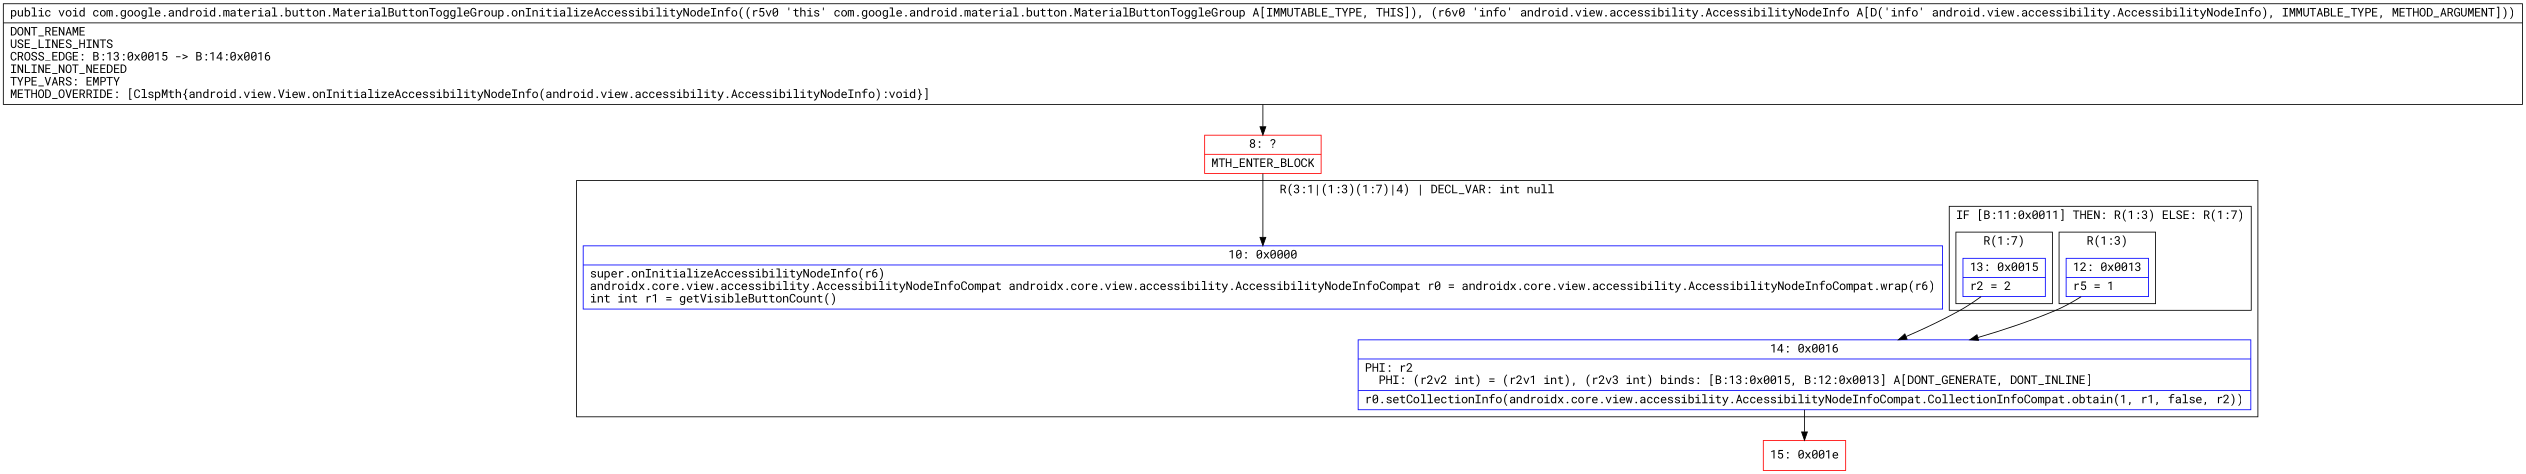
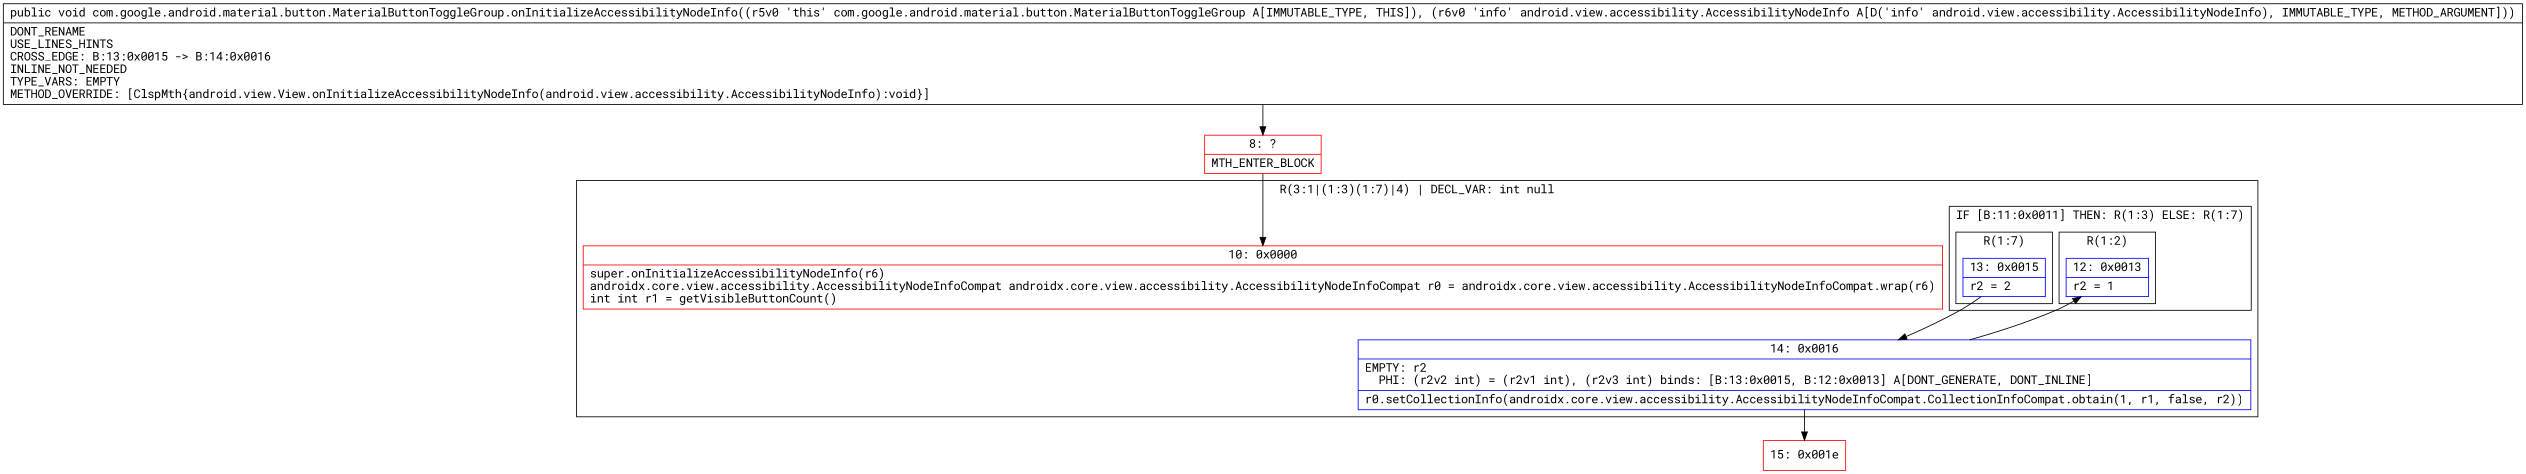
  digraph {
    fontname="Roboto Mono"
    node [color=blue fontname="Roboto Mono" shape=record]
    edge [fontname="Roboto Mono"]
-   n1 [label="{12\:\ 0x0013|r5 = 1\l}"]
+   n1 [label="{12\:\ 0x0013|r2 = 1\l}"]
    n2 [label="{13\:\ 0x0015|r2 = 2\l}"]
-   n3 [label="{10\:\ 0x0000|super.onInitializeAccessibilityNodeInfo(r6)\landroidx.core.view.accessibility.AccessibilityNodeInfoCompat androidx.core.view.accessibility.AccessibilityNodeInfoCompat r0 = androidx.core.view.accessibility.AccessibilityNodeInfoCompat.wrap(r6)\lint int r1 = getVisibleButtonCount()\l}"]
-   n4 [label="{14\:\ 0x0016|PHI: r2 \l  PHI: (r2v2 int) = (r2v1 int), (r2v3 int) binds: [B:13:0x0015, B:12:0x0013] A[DONT_GENERATE, DONT_INLINE]\l|r0.setCollectionInfo(androidx.core.view.accessibility.AccessibilityNodeInfoCompat.CollectionInfoCompat.obtain(1, r1, false, r2))\l}"]
+   n3 [color=red label="{10\:\ 0x0000|super.onInitializeAccessibilityNodeInfo(r6)\landroidx.core.view.accessibility.AccessibilityNodeInfoCompat androidx.core.view.accessibility.AccessibilityNodeInfoCompat r0 = androidx.core.view.accessibility.AccessibilityNodeInfoCompat.wrap(r6)\lint int r1 = getVisibleButtonCount()\l}"]
+   n4 [label="{14\:\ 0x0016|EMPTY: r2 \l  PHI: (r2v2 int) = (r2v1 int), (r2v3 int) binds: [B:13:0x0015, B:12:0x0013] A[DONT_GENERATE, DONT_INLINE]\l|r0.setCollectionInfo(androidx.core.view.accessibility.AccessibilityNodeInfoCompat.CollectionInfoCompat.obtain(1, r1, false, r2))\l}"]
    n5 [color=red label="{15\:\ 0x001e}"]
    n6 [color=red label="{8\:\ ?|MTH_ENTER_BLOCK\l}"]
    n7 [label="{public void com.google.android.material.button.MaterialButtonToggleGroup.onInitializeAccessibilityNodeInfo((r5v0 'this' com.google.android.material.button.MaterialButtonToggleGroup A[IMMUTABLE_TYPE, THIS]), (r6v0 'info' android.view.accessibility.AccessibilityNodeInfo A[D('info' android.view.accessibility.AccessibilityNodeInfo), IMMUTABLE_TYPE, METHOD_ARGUMENT]))  | DONT_RENAME\lUSE_LINES_HINTS\lCROSS_EDGE: B:13:0x0015 \-\> B:14:0x0016\lINLINE_NOT_NEEDED\lTYPE_VARS: EMPTY\lMETHOD_OVERRIDE: [ClspMth\{android.view.View.onInitializeAccessibilityNodeInfo(android.view.accessibility.AccessibilityNodeInfo):void\}]\l}" color=""]
    subgraph cluster_1 {
      label="R(3:1|(1:3)(1:7)|4) | DECL_VAR: int null\l"
      n3
      n4
      subgraph cluster_2 {
        label="IF [B:11:0x0011] THEN: R(1:3) ELSE: R(1:7)"
        subgraph cluster_3 {
-         label="R(1:3)"
+         label="R(1:2)"
          n1
        }
        subgraph cluster_4 {
          label="R(1:7)"
          n2
        }
      }
    }
-   n1 -> n4
+   n4 -> n1
    n2 -> n4
    n4 -> n5
    n6 -> n3
    n7 -> n6
  }
